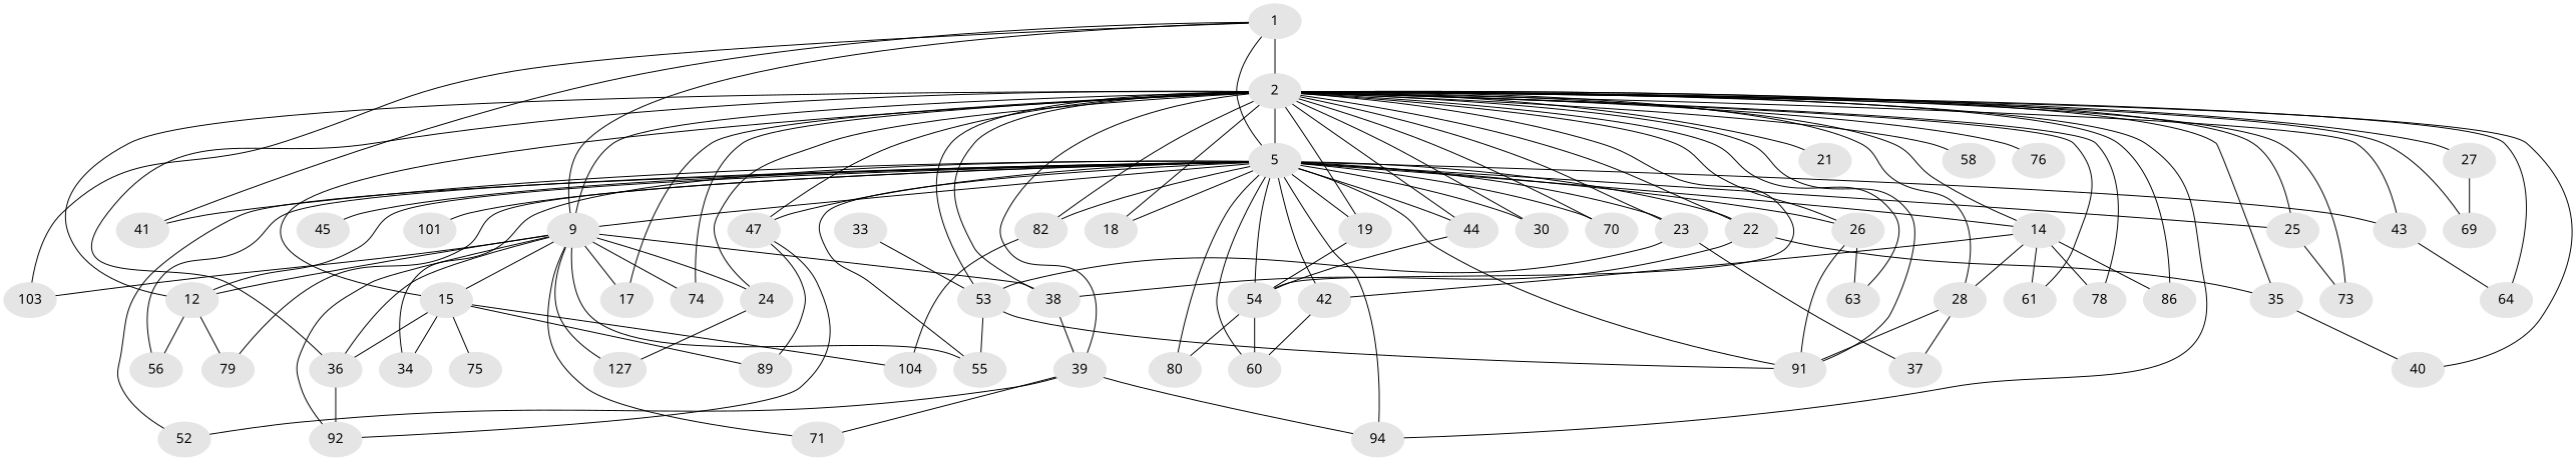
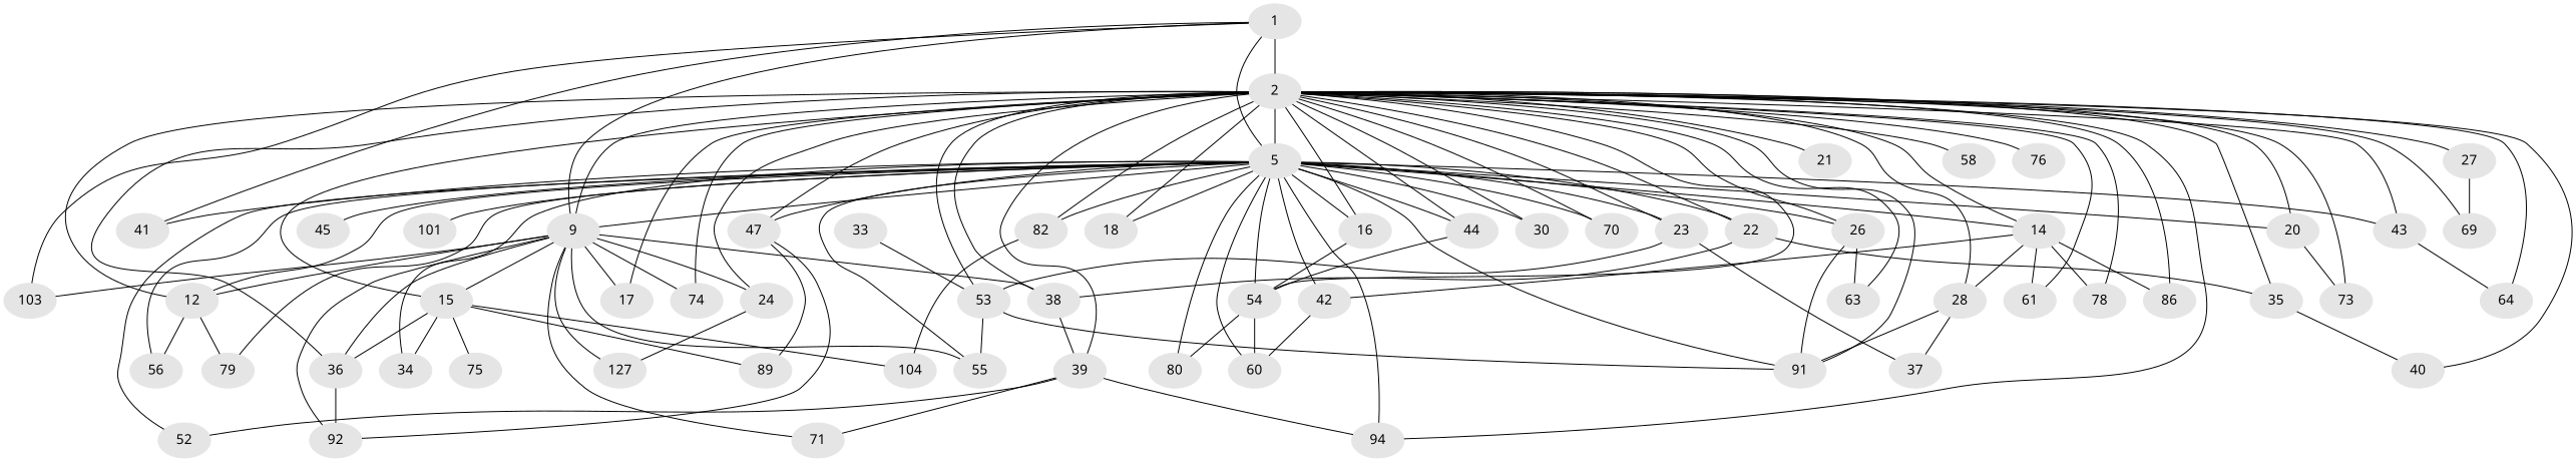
  graph {
    fontname="Noto Sans"
    node [color=gray90 fontname="Noto Sans" style=filled]
    edge [fontname="Noto Sans"]
    2 [super="+11+4+7+3+100"]
    5 [super="+107+124+109+88+6+8"]
    9 [super="+29+32"]
    12 [super="+65"]
    14 [super="+62+102"]
    15 [super="+25+68"]
-   16 [label=19]
+   16
    17
    18
-   20 [label=25]
+   20
    21
    22 [super="+83"]
    23
    24
    26
    27
    28
    30
    35
    36 [super="+116+96"]
    38 [super="+97"]
    39 [super="+72"]
    40
    43 [super="+87+49"]
    44
    47
    53 [super="+67"]
    54 [super="+81+57"]
    58
    61
    63
    64 [super="+99"]
    69
    70
    73
    74
    76
    78
    82
    86
    91 [super="+112+130"]
    94
    1
    41
    103
    34
    42
    45
    52
    55 [super="+106"]
    56
    60 [super="+111"]
    79
    80
    101
    71
    92
    127
    75
    89
    104
    37
    33
    2 -- 5 [weight=20]
    2 -- 9 [weight=9]
    2 -- 12
    2 -- 14 [weight=2]
    2 -- 15 [weight=4]
    2 -- 16 [weight=2]
    2 -- 17 [weight=3]
    2 -- 18
    2 -- 20
    2 -- 21 [weight=2]
    2 -- 22 [weight=2]
    2 -- 23
    2 -- 24
    2 -- 26 [weight=3]
    2 -- 27 [weight=2]
    2 -- 28 [weight=2]
    2 -- 30
    2 -- 35
    2 -- 36
    2 -- 38
    2 -- 39 [weight=2]
    2 -- 40
    2 -- 43 [weight=2]
    2 -- 44
    2 -- 47
    2 -- 53
    2 -- 54
    2 -- 58 [weight=2]
    2 -- 61
    2 -- 63
    2 -- 64 [weight=2]
    2 -- 69
    2 -- 70
    2 -- 73
    2 -- 74
    2 -- 76 [weight=2]
    2 -- 78
    2 -- 82
    2 -- 86
    2 -- 91
    2 -- 94
    5 -- 9 [weight=5]
    5 -- 12
    5 -- 14 [weight=2]
    5 -- 16 [weight=2]
    5 -- 18
    5 -- 20
    5 -- 22
    5 -- 23
    5 -- 26
    5 -- 30 [weight=2]
    5 -- 43 [weight=2]
    5 -- 44
    5 -- 47 [weight=2]
    5 -- 54 [weight=2]
    5 -- 70
    5 -- 82
    5 -- 91
    5 -- 94
    5 -- 41
    5 -- 34
    5 -- 42
    5 -- 45 [weight=2]
    5 -- 52
    5 -- 55
    5 -- 56
    5 -- 60
    5 -- 79
    5 -- 80
    5 -- 101 [weight=3]
    9 -- 12
    9 -- 15 [weight=2]
    9 -- 17
    9 -- 24
    9 -- 36
    9 -- 38
    9 -- 74
    9 -- 103
    9 -- 55
    9 -- 71
    9 -- 92
    9 -- 127
    12 -- 56
    12 -- 79
    14 -- 28
    14 -- 61
    14 -- 78
    14 -- 86
    14 -- 42
    15 -- 36
    15 -- 34
    15 -- 75
    15 -- 89
    15 -- 104
    16 -- 54
    20 -- 73
    22 -- 35
    22 -- 38
    23 -- 53
    23 -- 37
    24 -- 127
    26 -- 63
    26 -- 91
    27 -- 69
    28 -- 91
    28 -- 37
    35 -- 40
    36 -- 92
    38 -- 39
    39 -- 94
    39 -- 52
    39 -- 71
    43 -- 64
    44 -- 54
    47 -- 92
    47 -- 89
    53 -- 91
    53 -- 55
    54 -- 60
    54 -- 80
    82 -- 104
    1 -- 2 [weight=8]
    1 -- 5 [weight=3]
    1 -- 9
    1 -- 41
    1 -- 103
    42 -- 60
    33 -- 53
  }
